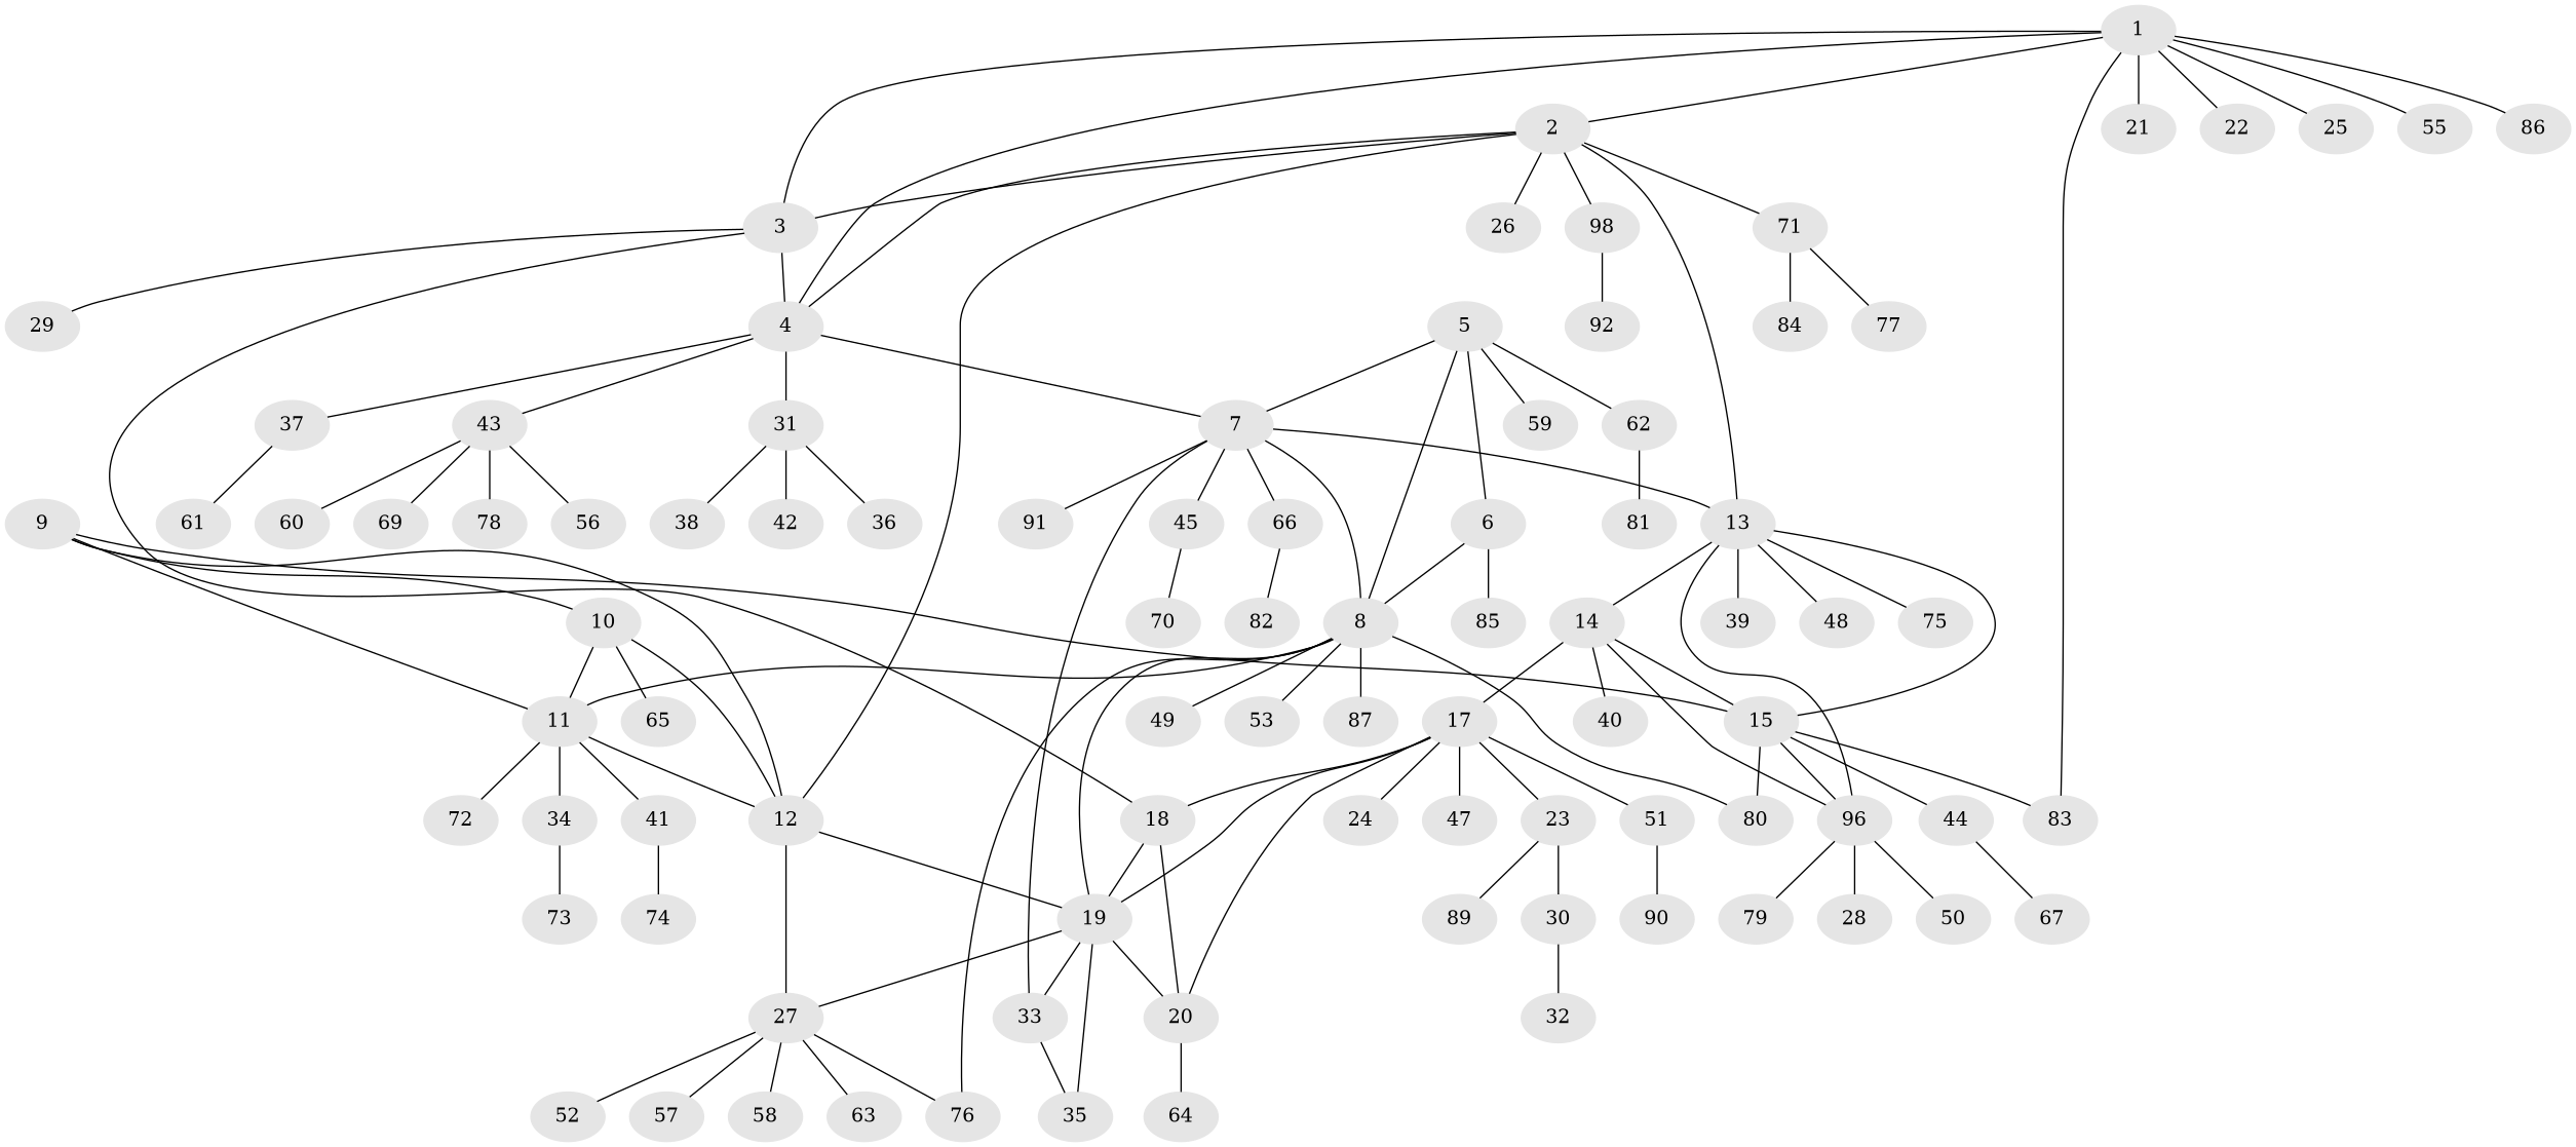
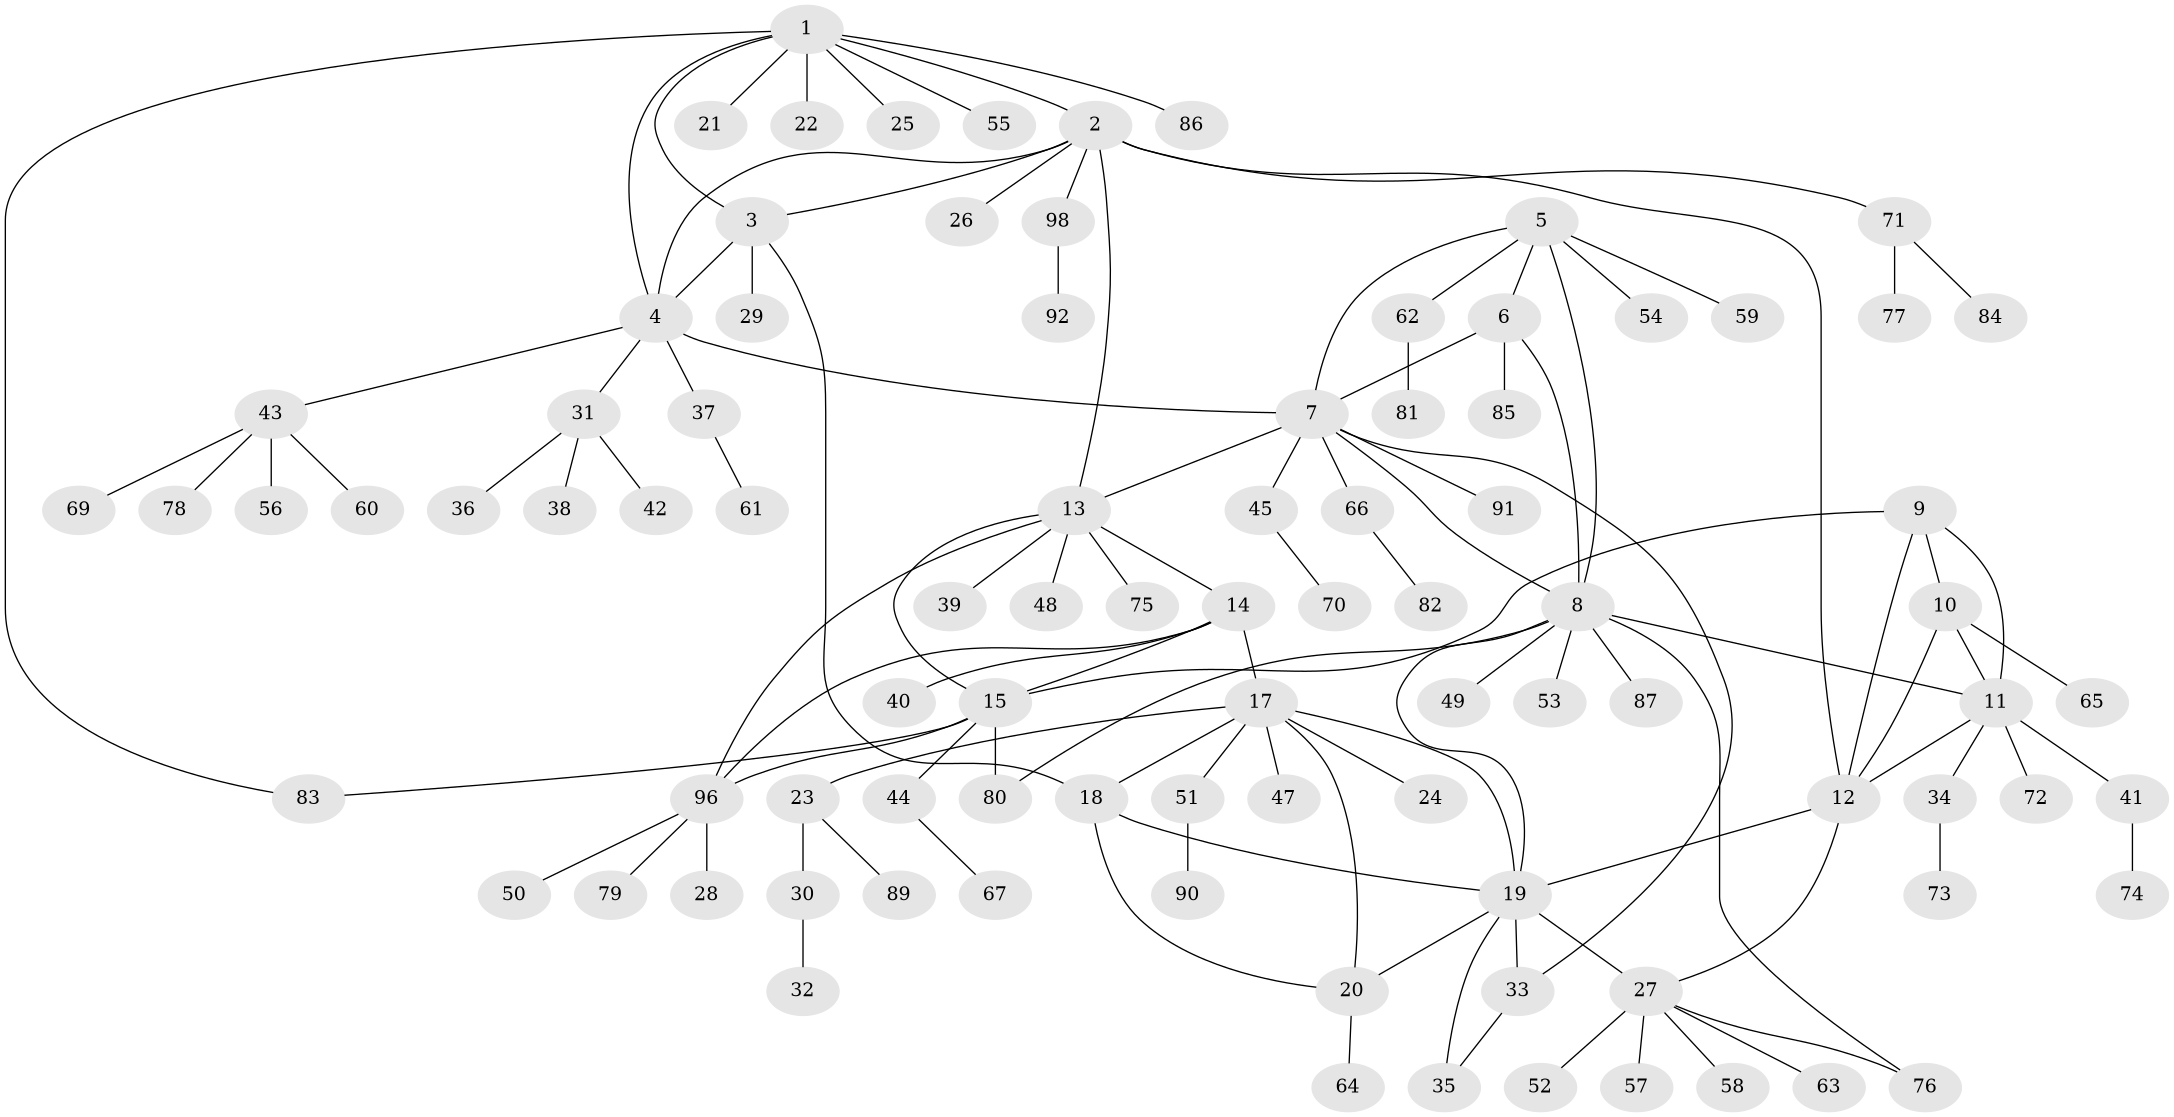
  graph {
    node [color=gray90 style=filled]
    1
    2
    3
    4
    21
    22
    25
    55
    83
    86
    12
    13
    26
    71
    n15 [label=98]
    18
    29
    7
    31
    37
    43
    19
    27
    15
    14
    n26 [label=96]
    39
    48
    75
    77
    84
    92
    20
    8
    33
    45
    66
    91
    36
    38
    42
    61
    56
    60
    69
    78
    5
    6
+   54
    59
    62
    85
    11
    49
    53
    76
    80
    87
    81
    35
    70
    82
    34
    41
    72
    9
    10
    65
    44
    73
    74
    52
    57
    58
    63
    17
    40
    28
    50
    79
    23
    24
    47
    51
    67
    64
    30
    89
    90
    32
    1 -- 2
    1 -- 3
    1 -- 4
    1 -- 21
    1 -- 22
    1 -- 25
    1 -- 55
    1 -- 83
    1 -- 86
    2 -- 3
    2 -- 4
    2 -- 12
    2 -- 13
    2 -- 26
    2 -- 71
    2 -- n15
    3 -- 4
    3 -- 18
    3 -- 29
    4 -- 7
    4 -- 31
    4 -- 37
    4 -- 43
    12 -- 19
    12 -- 27
    13 -- 15
    13 -- 14
    13 -- n26
    13 -- 39
    13 -- 48
    13 -- 75
    71 -- 77
    71 -- 84
    n15 -- 92
    18 -- 19
    18 -- 20
    7 -- 13
    7 -- 8
    7 -- 33
    7 -- 45
    7 -- 66
    7 -- 91
    31 -- 36
    31 -- 38
    31 -- 42
    37 -- 61
    43 -- 56
    43 -- 60
    43 -- 69
    43 -- 78
    19 -- 27
    19 -- 20
    19 -- 33
    19 -- 35
    27 -- 76
    27 -- 52
    27 -- 57
    27 -- 58
    27 -- 63
    15 -- 83
    15 -- n26
    15 -- 80
    15 -- 44
    14 -- 15
    14 -- n26
    14 -- 17
    14 -- 40
    n26 -- 28
    n26 -- 50
    n26 -- 79
    20 -- 64
    8 -- 19
    8 -- 11
    8 -- 49
    8 -- 53
    8 -- 76
    8 -- 80
    8 -- 87
    33 -- 35
    45 -- 70
    66 -- 82
    5 -- 7
    5 -- 8
    5 -- 6
+   5 -- 54
    5 -- 59
    5 -- 62
+   6 -- 7
    6 -- 8
    6 -- 85
    62 -- 81
    11 -- 12
    11 -- 34
    11 -- 41
    11 -- 72
    34 -- 73
    41 -- 74
    9 -- 12
    9 -- 15
    9 -- 11
    9 -- 10
    10 -- 12
    10 -- 11
    10 -- 65
    44 -- 67
    17 -- 18
    17 -- 19
    17 -- 20
    17 -- 23
    17 -- 24
    17 -- 47
    17 -- 51
    23 -- 30
    23 -- 89
    51 -- 90
    30 -- 32
  }
